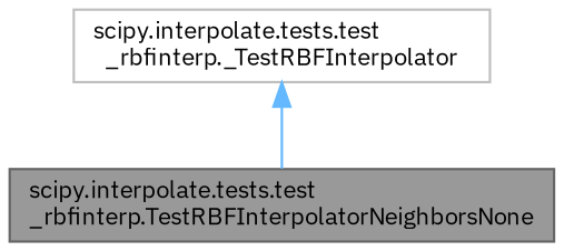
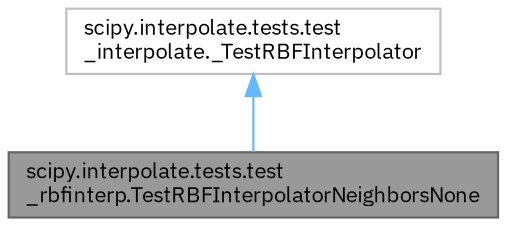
  digraph {
    fontname="IBM Plex Sans"
    node [fontname="IBM Plex Sans" fontsize=10 shape=box style=filled]
    n1 [color=gray40 fillcolor=grey60 fontcolor=black height=0.2 label="scipy.interpolate.tests.test\l_rbfinterp.TestRBFInterpolatorNeighborsNone" width=0.4]
-   n2 [color=grey75 fillcolor=white height=0.2 label="scipy.interpolate.tests.test\l_rbfinterp._TestRBFInterpolator" width=0.4]
+   n2 [color=grey75 fillcolor=white height=0.2 label="scipy.interpolate.tests.test\l_interpolate._TestRBFInterpolator" width=0.4]
    n2 -> n1 [color=steelblue1 dir=back fontname="IBM Plex Sans" fontsize=10 labelfontname=Helvetica labelfontsize=10 style=solid]
  }
